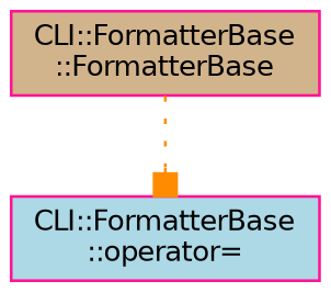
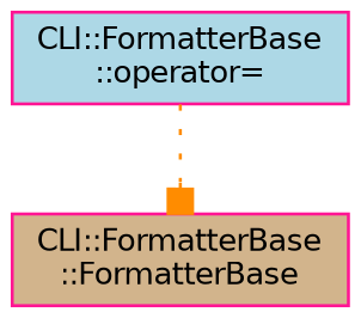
  digraph {
    rankdir=TB
    node [color=deeppink fontname=Helvetica fontsize=10 shape=box style=filled]
    n1 [fillcolor=lightblue fontcolor=black height=0.2 label="CLI::FormatterBase\l::operator=" width=0.4]
    n2 [fillcolor=tan height=0.2 label="CLI::FormatterBase\l::FormatterBase" width=0.4]
-   n2 -> n1 [color=darkorange fontname=Helvetica fontsize=10 labelfontname=Helvetica labelfontsize=10 style=dotted arrowhead=box]
+   n1 -> n2 [color=darkorange fontname=Helvetica fontsize=10 labelfontname=Helvetica labelfontsize=10 style=dotted arrowhead=box]
  }
